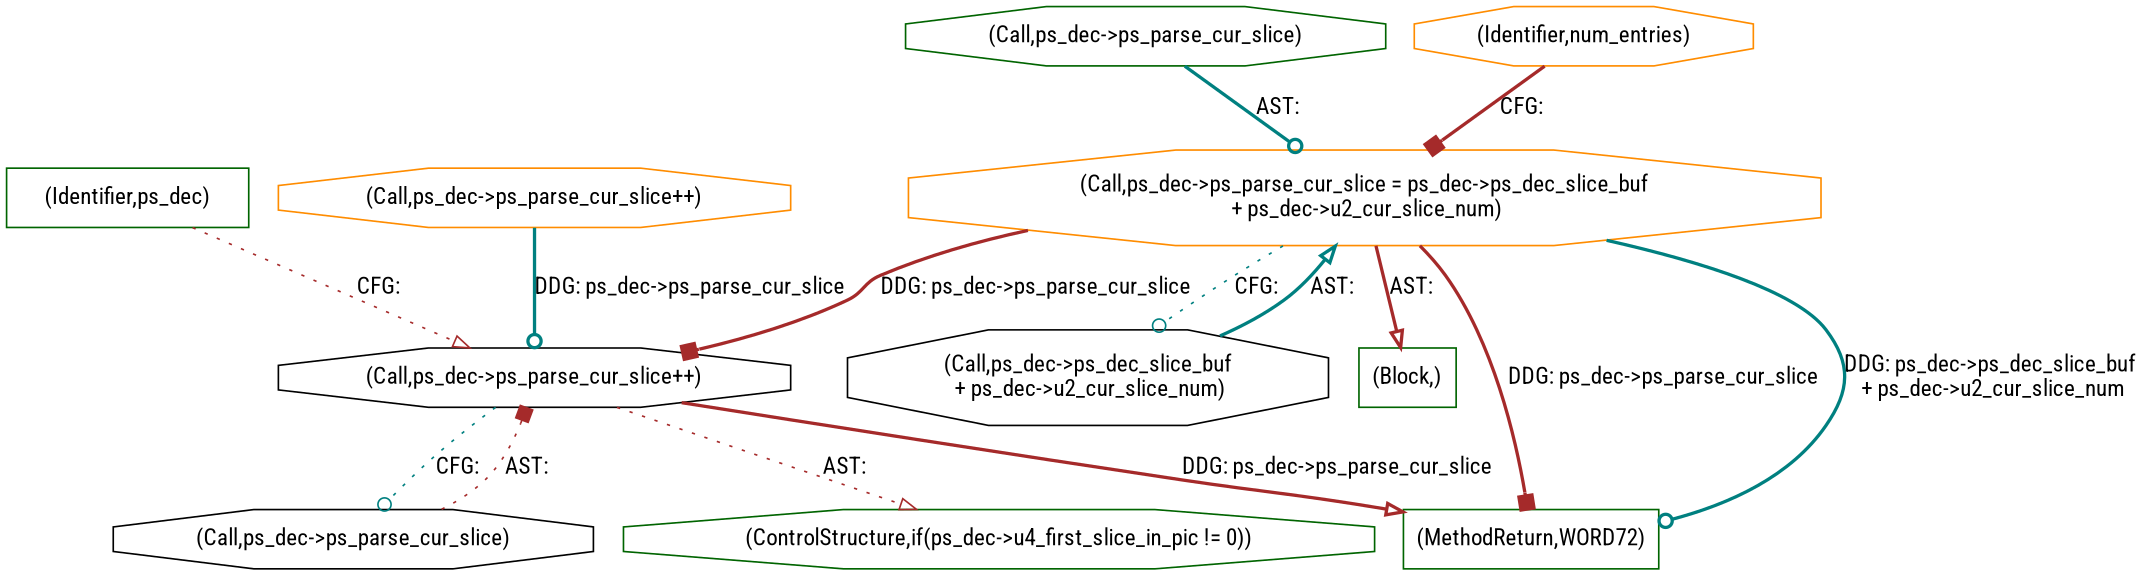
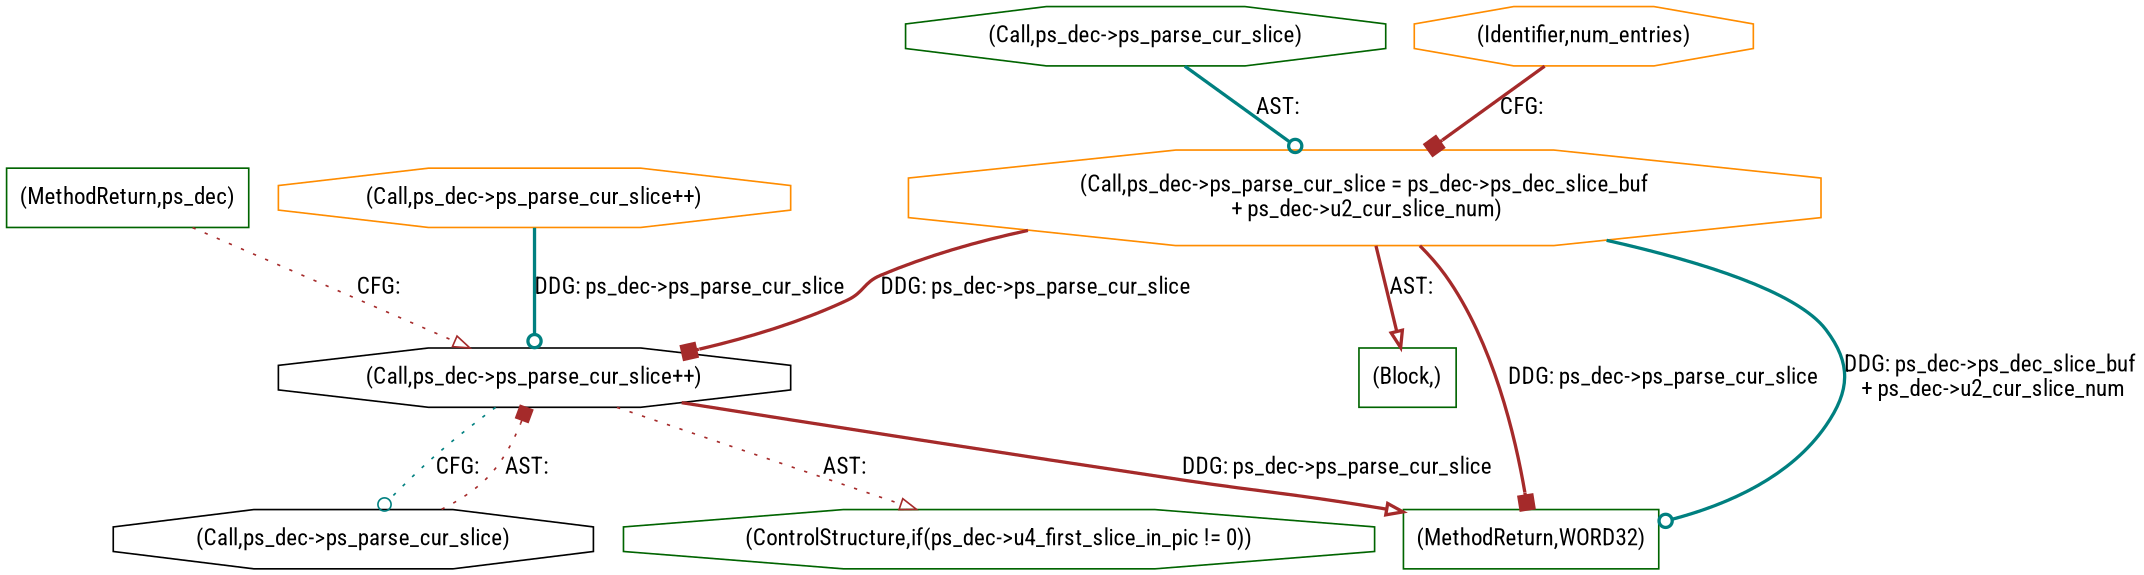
  digraph {
    fontname="Roboto Condensed"
    node [color=darkgreen fontname="Roboto Condensed" shape=octagon]
    edge [arrowhead=odot color=brown fontname="Roboto Condensed" style=bold]
    n1 [color=darkorange label="(Call,ps_dec->ps_parse_cur_slice = ps_dec->ps_dec_slice_buf\n + ps_dec->u2_cur_slice_num)"]
    n2 [color=black label="(Call,ps_dec->ps_parse_cur_slice++)"]
-   n3 [color=black label="(Call,ps_dec->ps_dec_slice_buf\n + ps_dec->u2_cur_slice_num)"]
    n4 [label="(Block,)" shape=box]
-   n5 [label="(MethodReturn,WORD72)" shape=box]
+   n5 [label="(MethodReturn,WORD32)" shape=box]
    n6 [color=black label="(Call,ps_dec->ps_parse_cur_slice)"]
    n7 [label="(ControlStructure,if(ps_dec->u4_first_slice_in_pic != 0))"]
    n8 [label="(Call,ps_dec->ps_parse_cur_slice)"]
-   n9 [label="(Identifier,ps_dec)" shape=box]
+   n9 [label="(MethodReturn,ps_dec)" shape=box]
    n10 [color=darkorange label="(Call,ps_dec->ps_parse_cur_slice++)"]
    n11 [color=darkorange label="(Identifier,num_entries)"]
    n1 -> n2 [arrowhead=box label="DDG: ps_dec->ps_parse_cur_slice"]
-   n1 -> n3 [color=teal label="CFG: " style=dotted]
    n1 -> n4 [arrowhead=onormal label="AST: "]
    n1 -> n5 [arrowhead=box label="DDG: ps_dec->ps_parse_cur_slice"]
    n1 -> n5 [color=teal label="DDG: ps_dec->ps_dec_slice_buf\n + ps_dec->u2_cur_slice_num"]
    n2 -> n5 [arrowhead=onormal label="DDG: ps_dec->ps_parse_cur_slice"]
    n2 -> n6 [color=teal label="CFG: " style=dotted]
    n2 -> n7 [arrowhead=onormal label="AST: " style=dotted]
-   n3 -> n1 [arrowhead=onormal color=teal label="AST: "]
    n6 -> n2 [arrowhead=box label="AST: " style=dotted]
    n8 -> n1 [color=teal label="AST: "]
    n9 -> n2 [arrowhead=onormal label="CFG: " style=dotted]
    n10 -> n2 [color=teal label="DDG: ps_dec->ps_parse_cur_slice"]
    n11 -> n1 [arrowhead=box label="CFG: "]
  }
